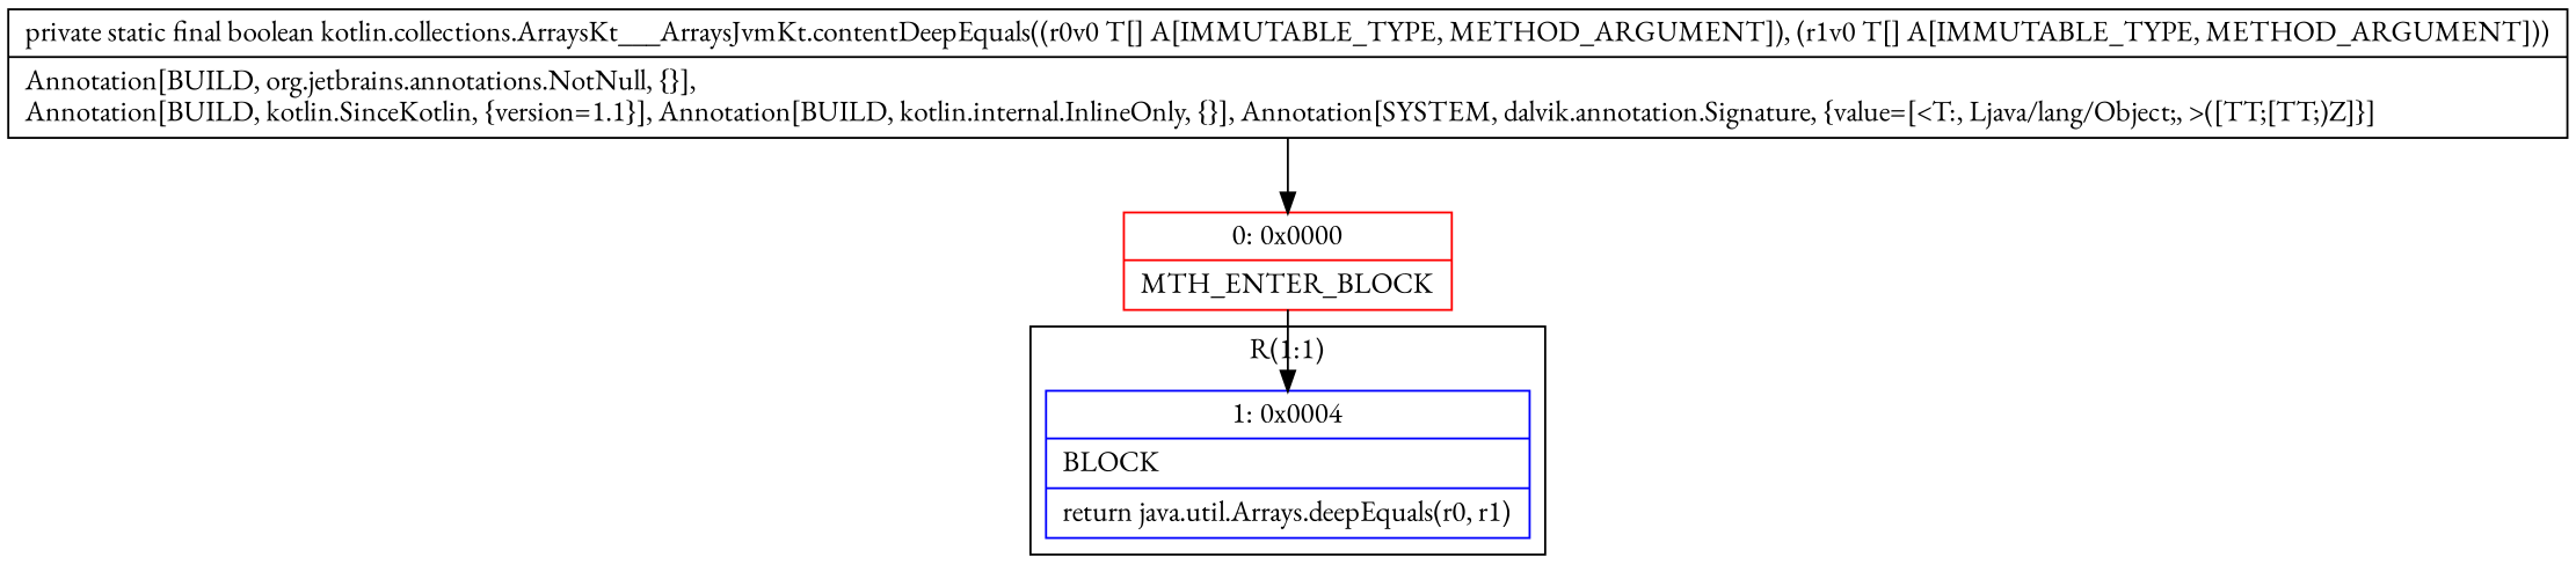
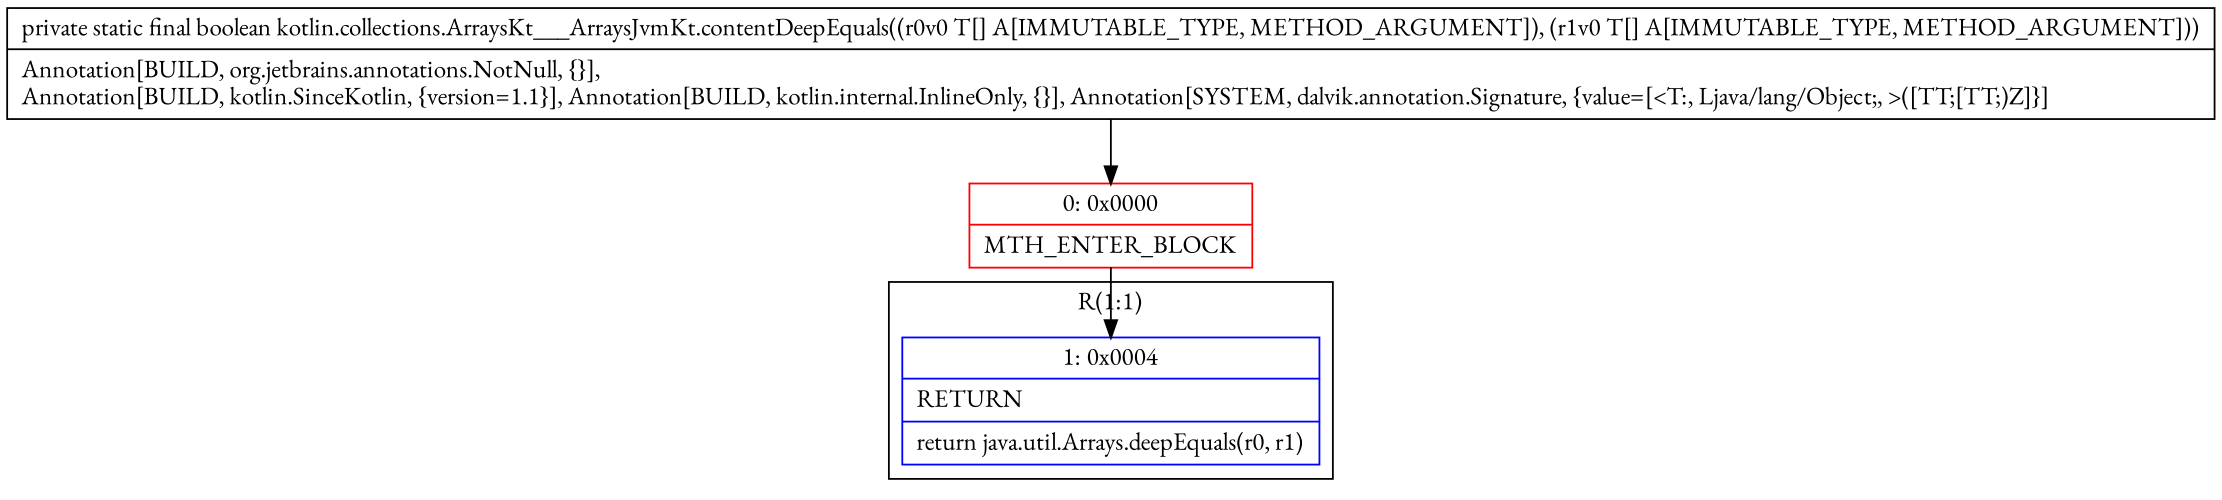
  digraph {
    fontname="EB Garamond"
    node [shape=record fontname="EB Garamond"]
    edge [fontname="EB Garamond"]
-   n1 [color=blue label="{1\:\ 0x0004|BLOCK\l|return java.util.Arrays.deepEquals(r0, r1)\l}"]
+   n1 [color=blue label="{1\:\ 0x0004|RETURN\l|return java.util.Arrays.deepEquals(r0, r1)\l}"]
    n2 [color=red label="{0\:\ 0x0000|MTH_ENTER_BLOCK\l}"]
    n3 [label="{private static final boolean kotlin.collections.ArraysKt___ArraysJvmKt.contentDeepEquals((r0v0 T[] A[IMMUTABLE_TYPE, METHOD_ARGUMENT]), (r1v0 T[] A[IMMUTABLE_TYPE, METHOD_ARGUMENT]))  | Annotation[BUILD, org.jetbrains.annotations.NotNull, \{\}], \lAnnotation[BUILD, kotlin.SinceKotlin, \{version=1.1\}], Annotation[BUILD, kotlin.internal.InlineOnly, \{\}], Annotation[SYSTEM, dalvik.annotation.Signature, \{value=[\<T:, Ljava\/lang\/Object;, \>([TT;[TT;)Z]\}]\l}"]
    subgraph cluster_1 {
      label="R(1:1)"
      n1
    }
    n2 -> n1
    n3 -> n2
  }
